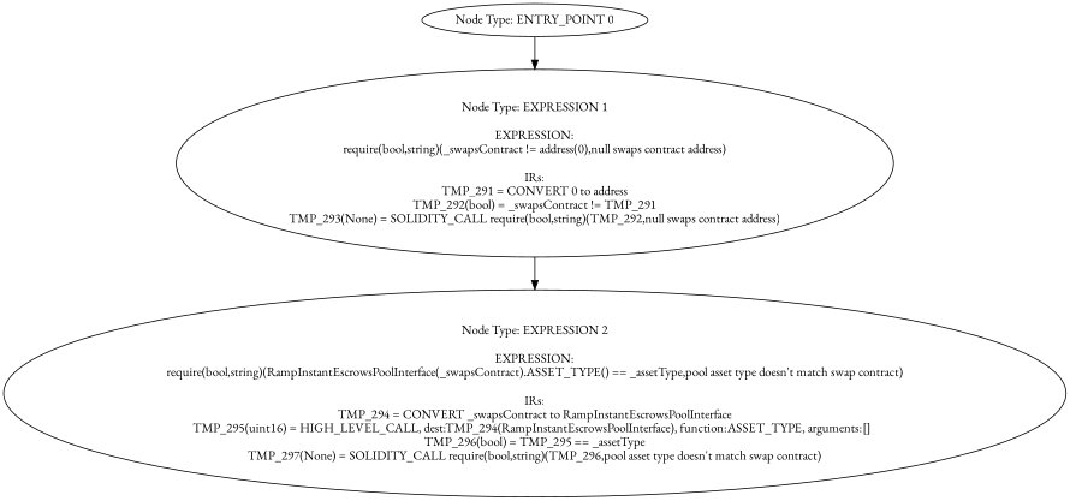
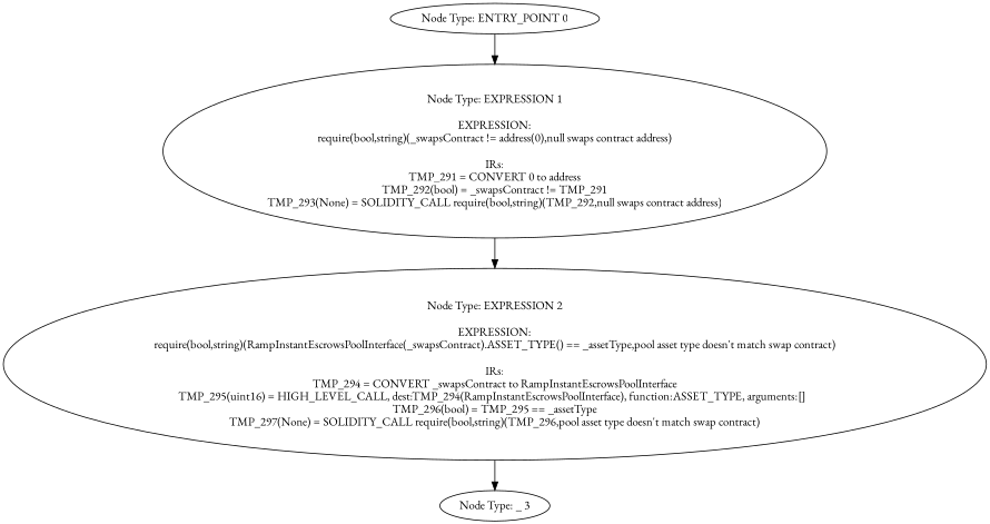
  digraph {
    fontname="EB Garamond"
    node [fontname="EB Garamond"]
    edge [fontname="EB Garamond"]
    n1 [label="Node Type: ENTRY_POINT 0\n"]
    n2 [label="Node Type: EXPRESSION 1\n\nEXPRESSION:\nrequire(bool,string)(_swapsContract != address(0),null swaps contract address)\n\nIRs:\nTMP_291 = CONVERT 0 to address\nTMP_292(bool) = _swapsContract != TMP_291\nTMP_293(None) = SOLIDITY_CALL require(bool,string)(TMP_292,null swaps contract address)"]
    n3 [label="Node Type: EXPRESSION 2\n\nEXPRESSION:\nrequire(bool,string)(RampInstantEscrowsPoolInterface(_swapsContract).ASSET_TYPE() == _assetType,pool asset type doesn't match swap contract)\n\nIRs:\nTMP_294 = CONVERT _swapsContract to RampInstantEscrowsPoolInterface\nTMP_295(uint16) = HIGH_LEVEL_CALL, dest:TMP_294(RampInstantEscrowsPoolInterface), function:ASSET_TYPE, arguments:[]  \nTMP_296(bool) = TMP_295 == _assetType\nTMP_297(None) = SOLIDITY_CALL require(bool,string)(TMP_296,pool asset type doesn't match swap contract)"]
+   n4 [label="Node Type: _ 3\n"]
    n1 -> n2
    n2 -> n3
+   n3 -> n4
  }
